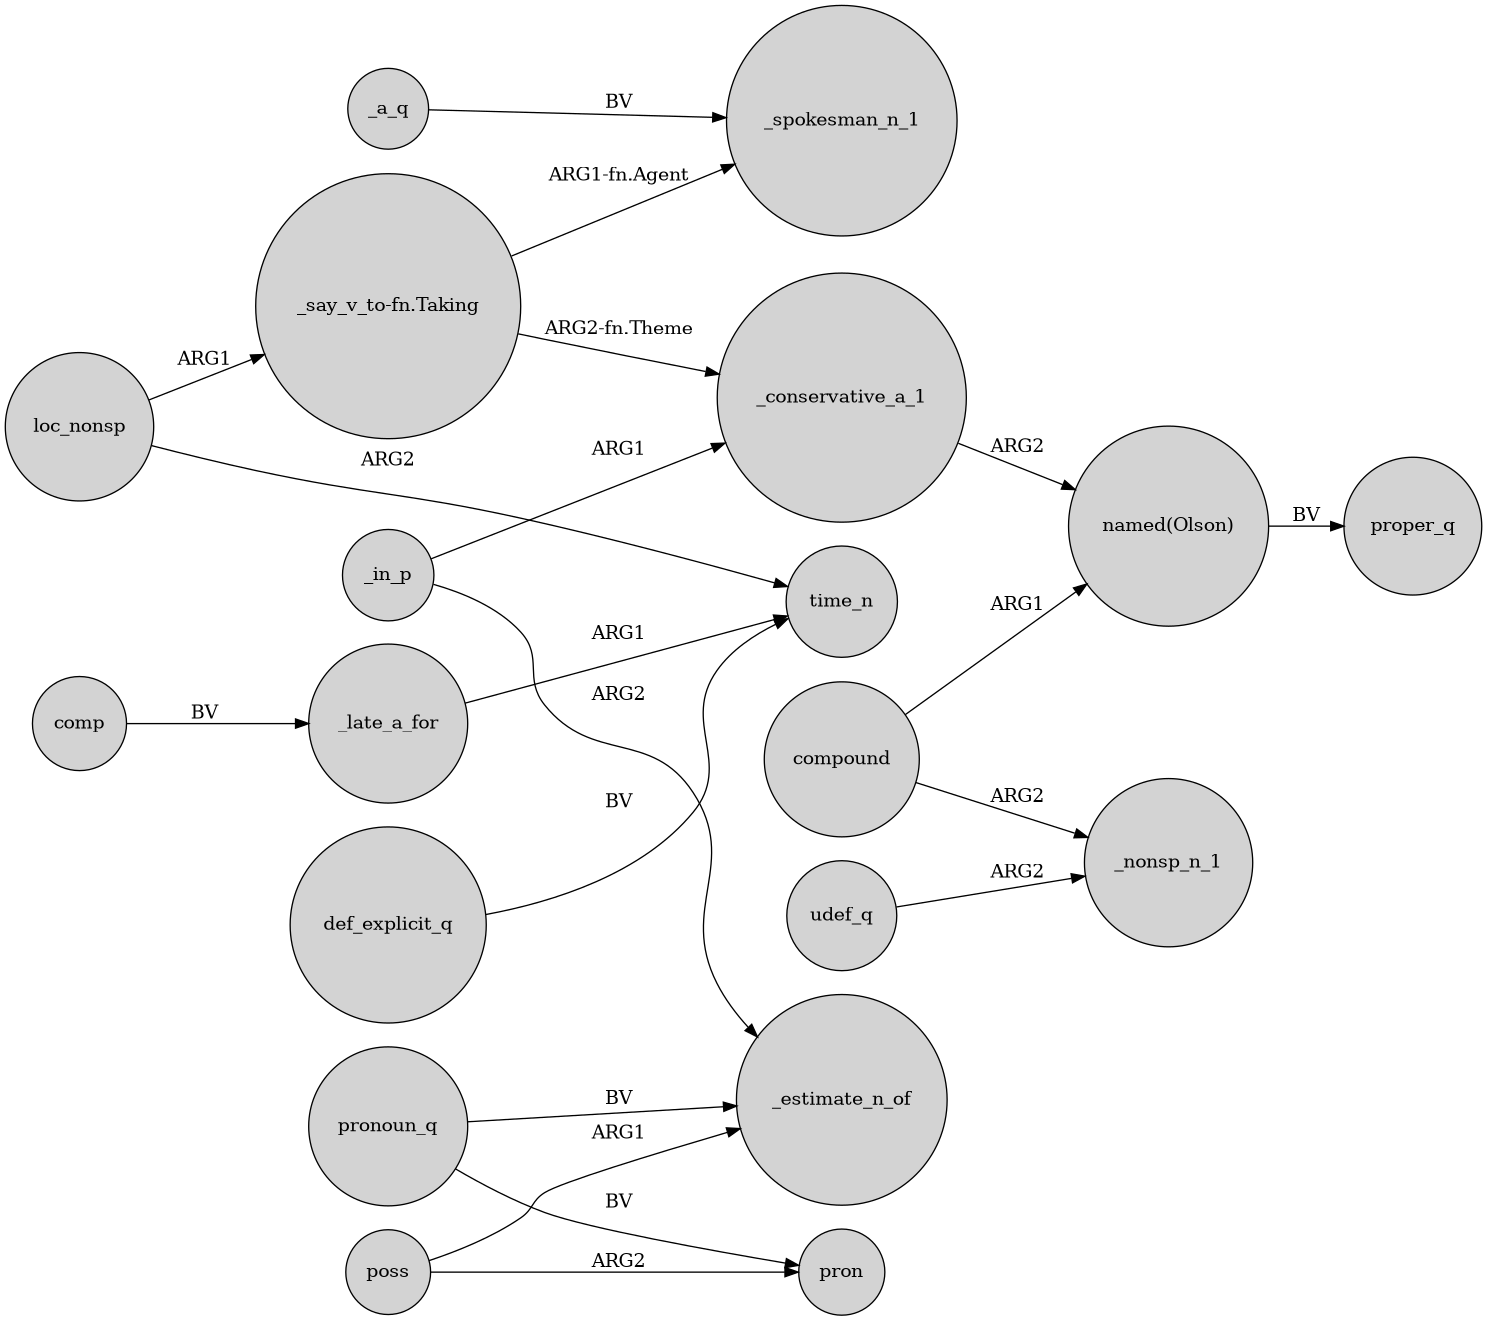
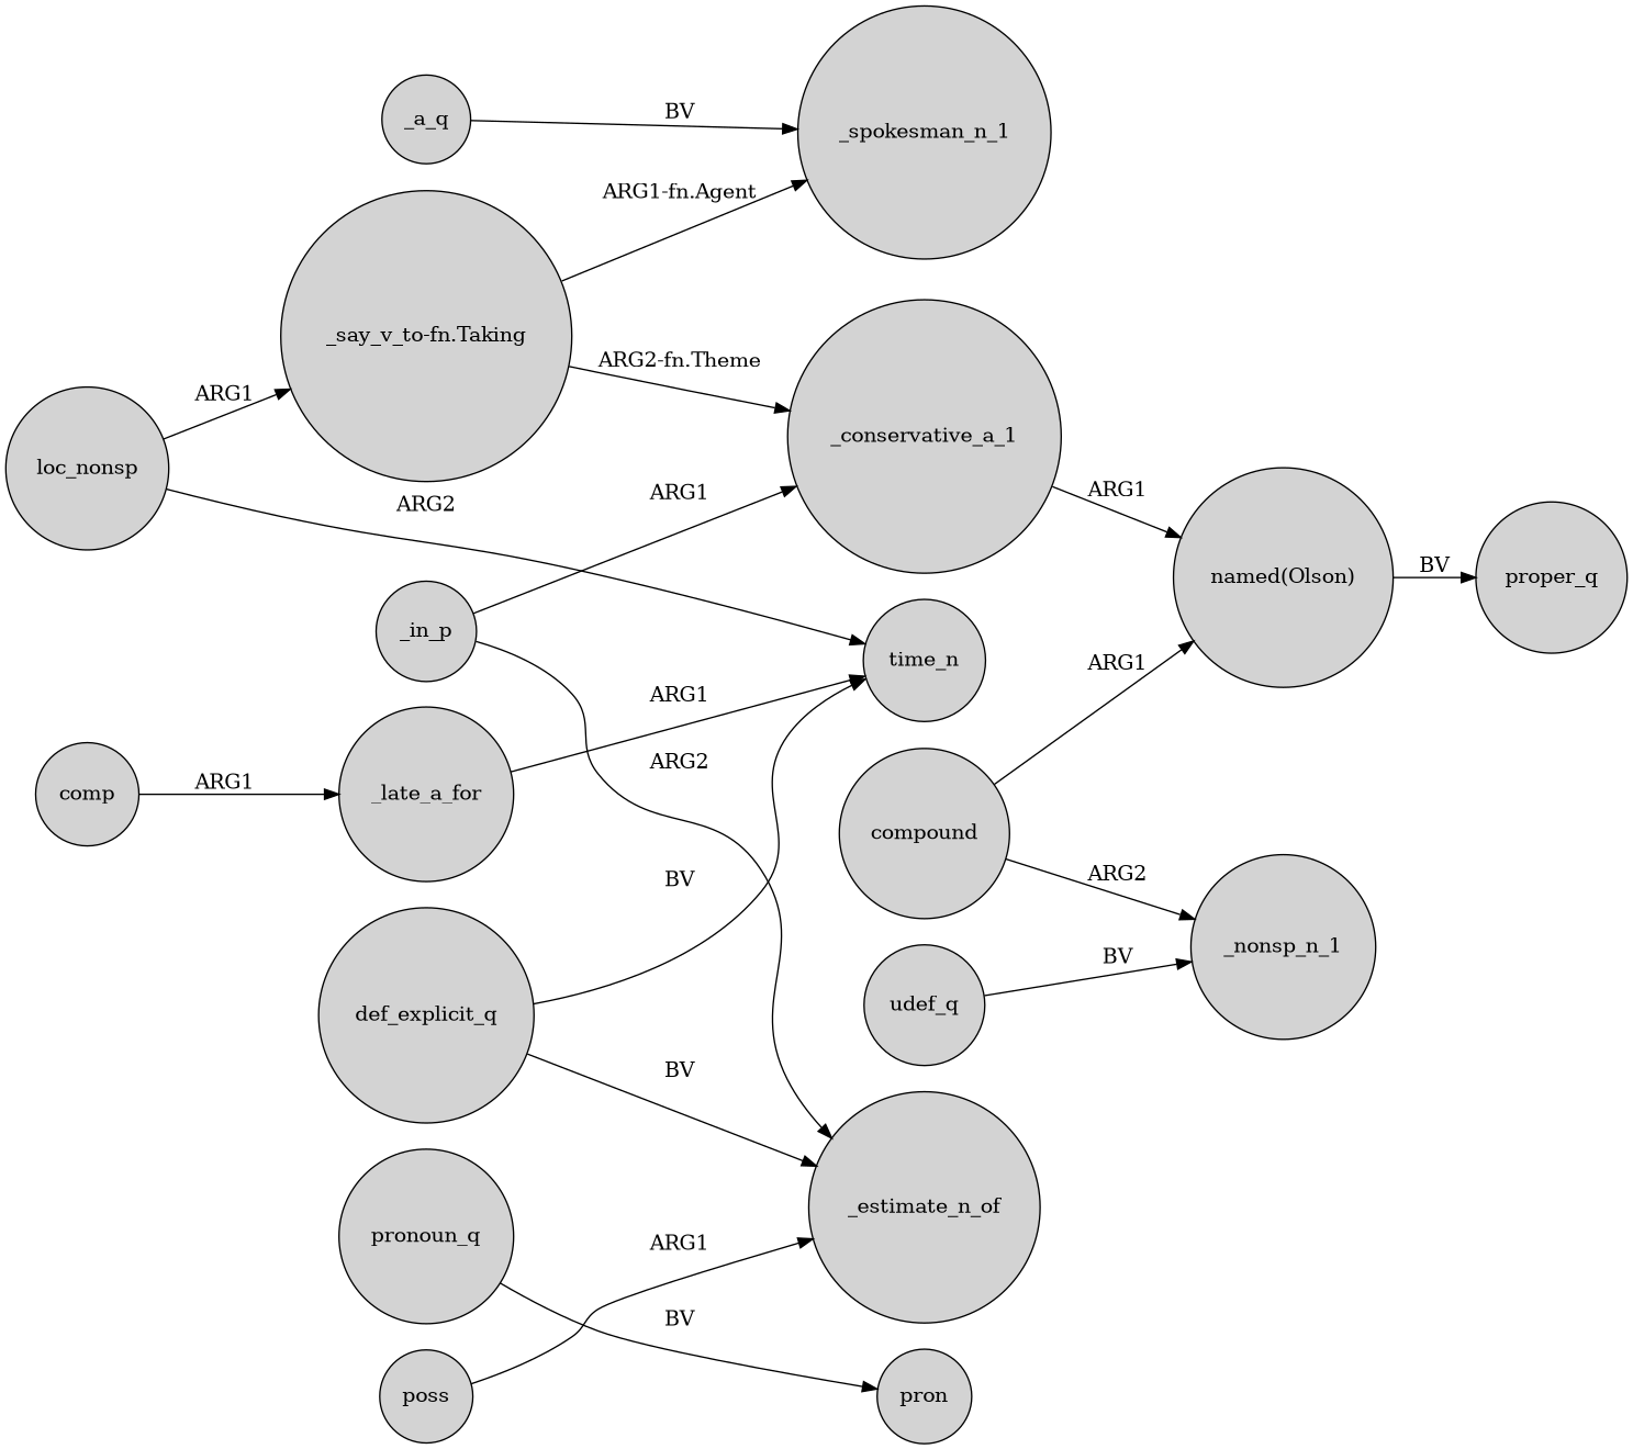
  digraph {
    rankdir=LR
    node [shape=circle style=filled]
    "_say_v_to-fn.Taking"
    _conservative_a_1
    _spokesman_n_1
    "named(Olson)"
    proper_q
    _in_p
    _estimate_n_of
    compound
    n9 [label=_nonsp_n_1]
    def_explicit_q
    time_n
    poss
    pron
    udef_q
    pronoun_q
    _late_a_for
    comp
    loc_nonsp
    _a_q
    "_say_v_to-fn.Taking" -> _conservative_a_1 [label="ARG2-fn.Theme"]
    "_say_v_to-fn.Taking" -> _spokesman_n_1 [label="ARG1-fn.Agent"]
-   _conservative_a_1 -> "named(Olson)" [label=ARG2]
+   _conservative_a_1 -> "named(Olson)" [label=ARG1]
    "named(Olson)" -> proper_q [label=BV]
    _in_p -> _conservative_a_1 [label=ARG1]
    _in_p -> _estimate_n_of [label=ARG2]
    compound -> "named(Olson)" [label=ARG1]
    compound -> n9 [label=ARG2]
-   pronoun_q -> _estimate_n_of [label=BV]
+   def_explicit_q -> _estimate_n_of [label=BV]
    def_explicit_q -> time_n [label=BV]
    poss -> _estimate_n_of [label=ARG1]
-   poss -> pron [label=ARG2]
-   udef_q -> n9 [label=ARG2]
+   udef_q -> n9 [label=BV]
    pronoun_q -> pron [label=BV]
    _late_a_for -> time_n [label=ARG1]
-   comp -> _late_a_for [label=BV]
+   comp -> _late_a_for [label=ARG1]
    loc_nonsp -> "_say_v_to-fn.Taking" [label=ARG1]
    loc_nonsp -> time_n [label=ARG2]
    _a_q -> _spokesman_n_1 [label=BV]
  }
